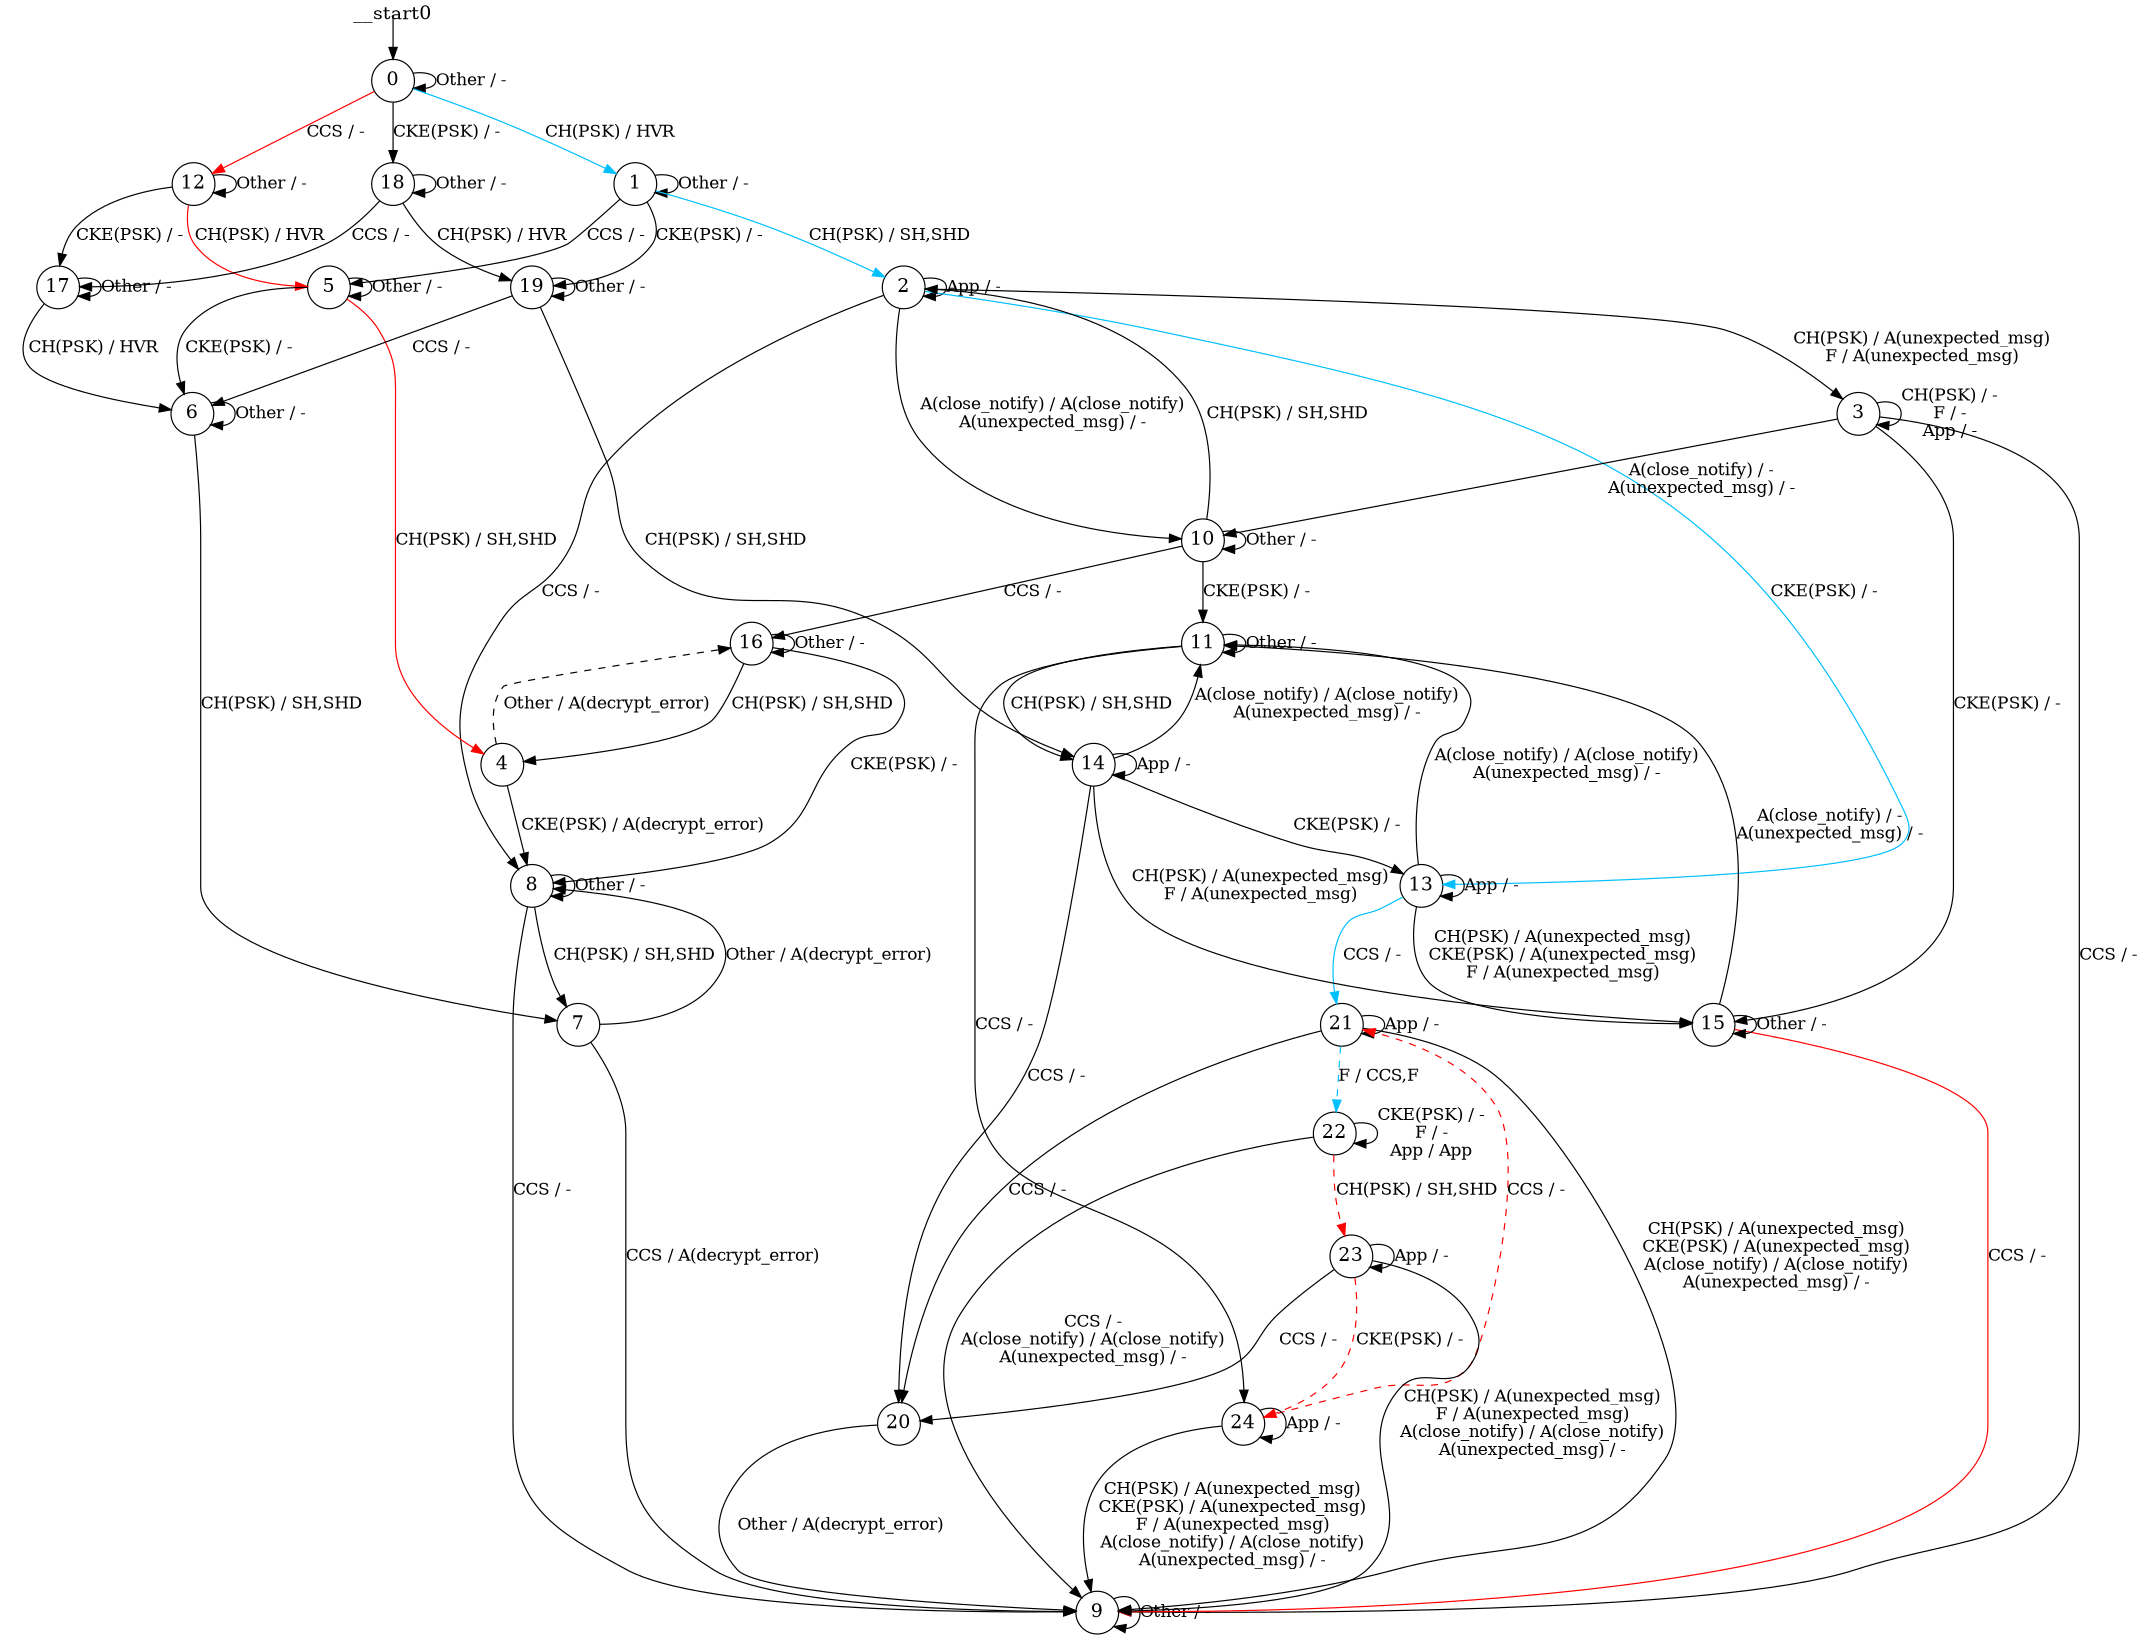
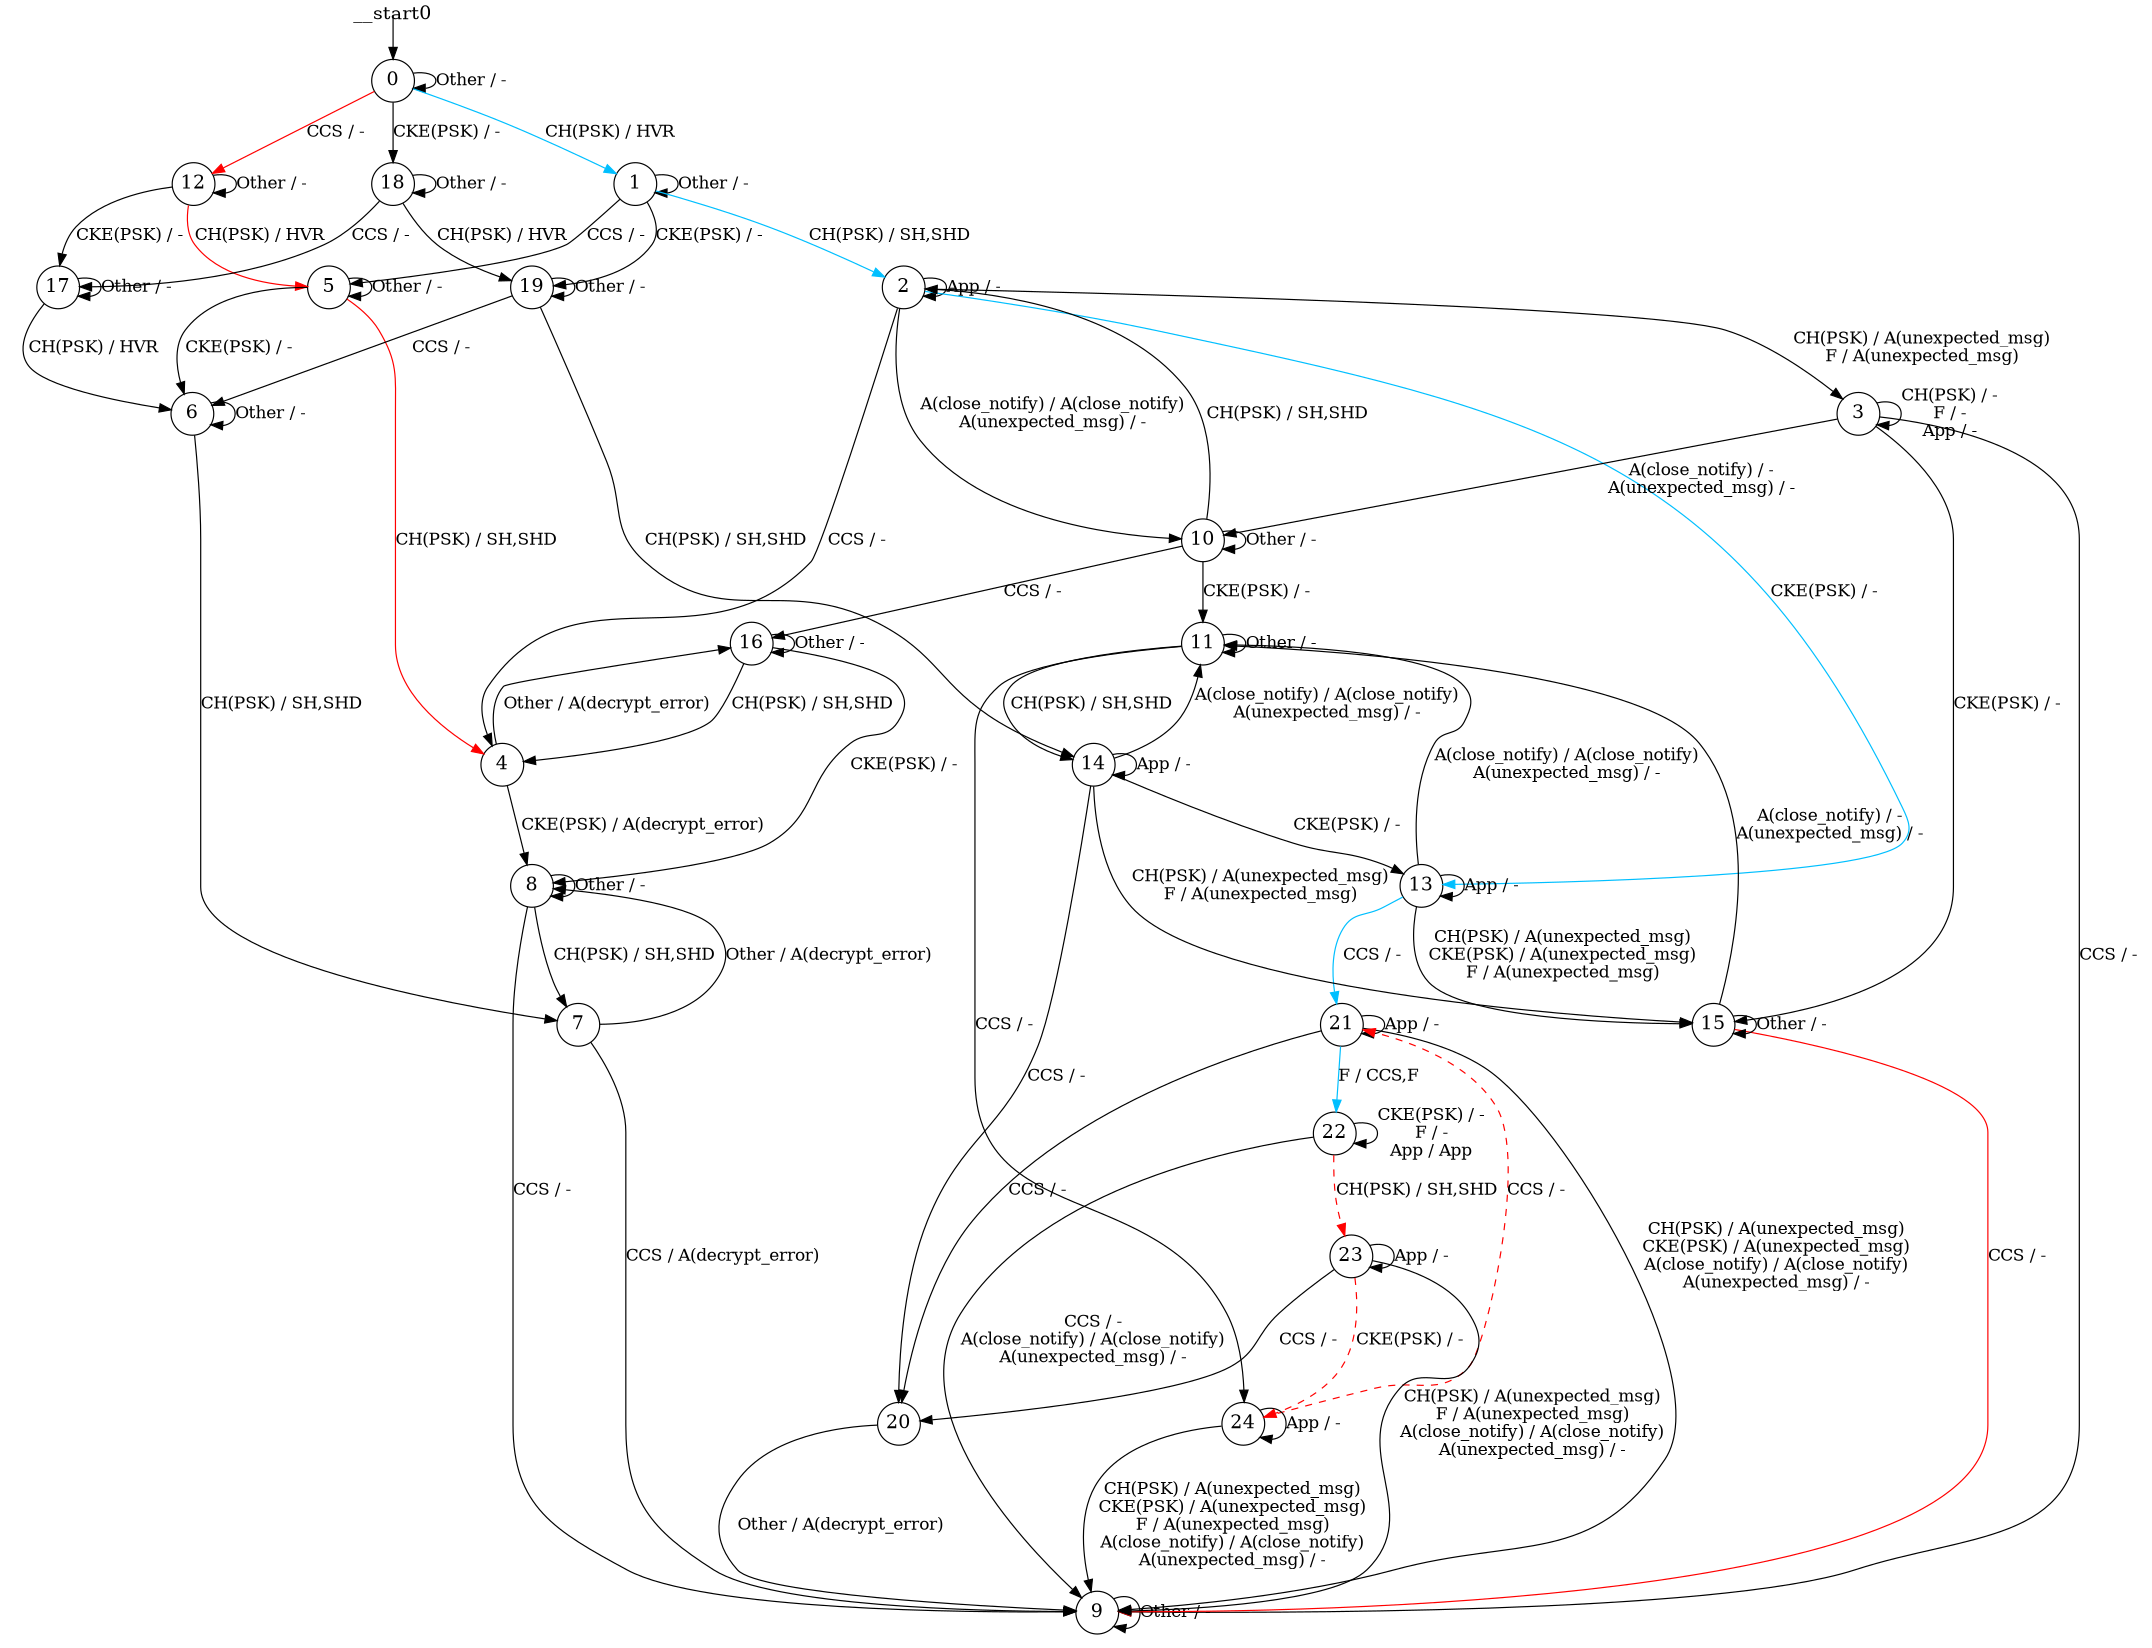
  digraph {
    node [fixedsize=true fontsize=16 shape=circle]
    n1 [label=0]
    n2 [label=1]
    n3 [label=12]
    n4 [label=18]
    n5 [label=2]
    n6 [label=5]
    n7 [label=19]
    n8 [label=17]
    n9 [label=3]
    n10 [label=4]
    n11 [label=10]
    n12 [label=13]
    n13 [label=6]
    n14 [label=14]
    n15 [label=9]
    n16 [label=15]
    n17 [label=8]
    n18 [label=16]
    n19 [label=11]
    n20 [label=21]
    n21 [label=7]
    n22 [label=24]
    n23 [label=20]
    n24 [label=22]
    n25 [label=23]
    __start0 [height=0 shape=none width=0]
    n1 -> n1 [label="Other / -"]
    n1 -> n2 [color=deepskyblue label="CH(PSK) / HVR"]
    n1 -> n3 [color=red label="CCS / -"]
    n1 -> n4 [label="CKE(PSK) / -"]
    n2 -> n2 [label="Other / -"]
    n2 -> n5 [color=deepskyblue label="CH(PSK) / SH,SHD"]
    n2 -> n6 [label="CCS / -"]
    n2 -> n7 [label="CKE(PSK) / -"]
    n3 -> n3 [label="Other / -"]
    n3 -> n6 [color=red label="CH(PSK) / HVR"]
    n3 -> n8 [label="CKE(PSK) / -"]
    n4 -> n4 [label="Other / -"]
    n4 -> n7 [label="CH(PSK) / HVR"]
    n4 -> n8 [label="CCS / -"]
    n5 -> n5 [label="App / -"]
    n5 -> n9 [label="CH(PSK) / A(unexpected_msg)\nF / A(unexpected_msg)"]
-   n5 -> n17 [label="CCS / -"]
+   n5 -> n10 [label="CCS / -"]
    n5 -> n11 [label="A(close_notify) / A(close_notify)\nA(unexpected_msg) / -"]
    n5 -> n12 [color=deepskyblue label="CKE(PSK) / -"]
    n6 -> n6 [label="Other / -"]
    n6 -> n10 [color=red label="CH(PSK) / SH,SHD"]
    n6 -> n13 [label="CKE(PSK) / -"]
    n7 -> n7 [label="Other / -"]
    n7 -> n13 [label="CCS / -"]
    n7 -> n14 [label="CH(PSK) / SH,SHD"]
    n8 -> n8 [label="Other / -"]
    n8 -> n13 [label="CH(PSK) / HVR"]
    n9 -> n9 [label="CH(PSK) / -\nF / -\nApp / -"]
    n9 -> n11 [label="A(close_notify) / -\nA(unexpected_msg) / -"]
    n9 -> n15 [label="CCS / -"]
    n9 -> n16 [label="CKE(PSK) / -"]
    n10 -> n17 [label="CKE(PSK) / A(decrypt_error)"]
-   n10 -> n18 [label="Other / A(decrypt_error)" style=dashed]
+   n10 -> n18 [label="Other / A(decrypt_error)"]
    n11 -> n5 [label="CH(PSK) / SH,SHD"]
    n11 -> n11 [label="Other / -"]
    n11 -> n18 [label="CCS / -"]
    n11 -> n19 [label="CKE(PSK) / -"]
    n12 -> n12 [label="App / -"]
    n12 -> n16 [label="CH(PSK) / A(unexpected_msg)\nCKE(PSK) / A(unexpected_msg)\nF / A(unexpected_msg)"]
    n12 -> n19 [label="A(close_notify) / A(close_notify)\nA(unexpected_msg) / -"]
    n12 -> n20 [color=deepskyblue label="CCS / -"]
    n13 -> n13 [label="Other / -"]
    n13 -> n21 [label="CH(PSK) / SH,SHD"]
    n14 -> n12 [label="CKE(PSK) / -"]
    n14 -> n14 [label="App / -"]
    n14 -> n16 [label="CH(PSK) / A(unexpected_msg)\nF / A(unexpected_msg)"]
    n14 -> n19 [label="A(close_notify) / A(close_notify)\nA(unexpected_msg) / -"]
    n14 -> n23 [label="CCS / -"]
    n15 -> n15 [label="Other / -"]
    n16 -> n15 [color=red label="CCS / -"]
    n16 -> n16 [label="Other / -"]
    n16 -> n19 [label="A(close_notify) / -\nA(unexpected_msg) / -"]
    n17 -> n15 [label="CCS / -"]
    n17 -> n17 [label="Other / -"]
    n17 -> n21 [label="CH(PSK) / SH,SHD"]
    n18 -> n10 [label="CH(PSK) / SH,SHD"]
    n18 -> n17 [label="CKE(PSK) / -"]
    n18 -> n18 [label="Other / -"]
    n19 -> n14 [label="CH(PSK) / SH,SHD"]
    n19 -> n19 [label="Other / -"]
    n19 -> n22 [label="CCS / -"]
    n20 -> n15 [label="CH(PSK) / A(unexpected_msg)\nCKE(PSK) / A(unexpected_msg)\nA(close_notify) / A(close_notify)\nA(unexpected_msg) / -"]
    n20 -> n20 [label="App / -"]
    n20 -> n23 [label="CCS / -"]
-   n20 -> n24 [color=deepskyblue label="F / CCS,F" style=dashed]
+   n20 -> n24 [color=deepskyblue label="F / CCS,F"]
    n21 -> n15 [label="CCS / A(decrypt_error)"]
    n21 -> n17 [label="Other / A(decrypt_error)"]
    n22 -> n15 [label="CH(PSK) / A(unexpected_msg)\nCKE(PSK) / A(unexpected_msg)\nF / A(unexpected_msg)\nA(close_notify) / A(close_notify)\nA(unexpected_msg) / -"]
    n22 -> n20 [color=red label="CCS / -" style=dashed]
    n22 -> n22 [label="App / -"]
    n23 -> n15 [label="Other / A(decrypt_error)"]
    n24 -> n15 [label="CCS / -\nA(close_notify) / A(close_notify)\nA(unexpected_msg) / -"]
    n24 -> n24 [label="CKE(PSK) / -\nF / -\nApp / App"]
    n24 -> n25 [color=red label="CH(PSK) / SH,SHD" style=dashed]
    n25 -> n15 [label="CH(PSK) / A(unexpected_msg)\nF / A(unexpected_msg)\nA(close_notify) / A(close_notify)\nA(unexpected_msg) / -"]
    n25 -> n22 [color=red label="CKE(PSK) / -" style=dashed]
    n25 -> n23 [label="CCS / -"]
    n25 -> n25 [label="App / -"]
    __start0 -> n1
  }
